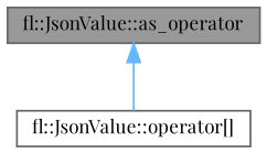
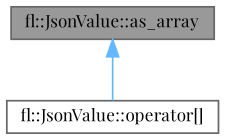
  digraph {
    rankdir=TB
    fontname="Playfair Display"
    node [fontname="Playfair Display" fontsize=10 shape=box style=filled]
-   n1 [color=gray40 fillcolor=grey60 fontcolor=black height=0.2 label="fl::JsonValue::as_operator" width=0.4]
+   n1 [color=gray40 fillcolor=grey60 fontcolor=black height=0.2 label="fl::JsonValue::as_array" width=0.4]
    n2 [color=grey40 fillcolor=white height=0.2 label="fl::JsonValue::operator[]" width=0.4]
    n1 -> n2 [color=steelblue1 dir=back fontname="Playfair Display" fontsize=10 labelfontname=Helvetica labelfontsize=10 style=solid]
  }
